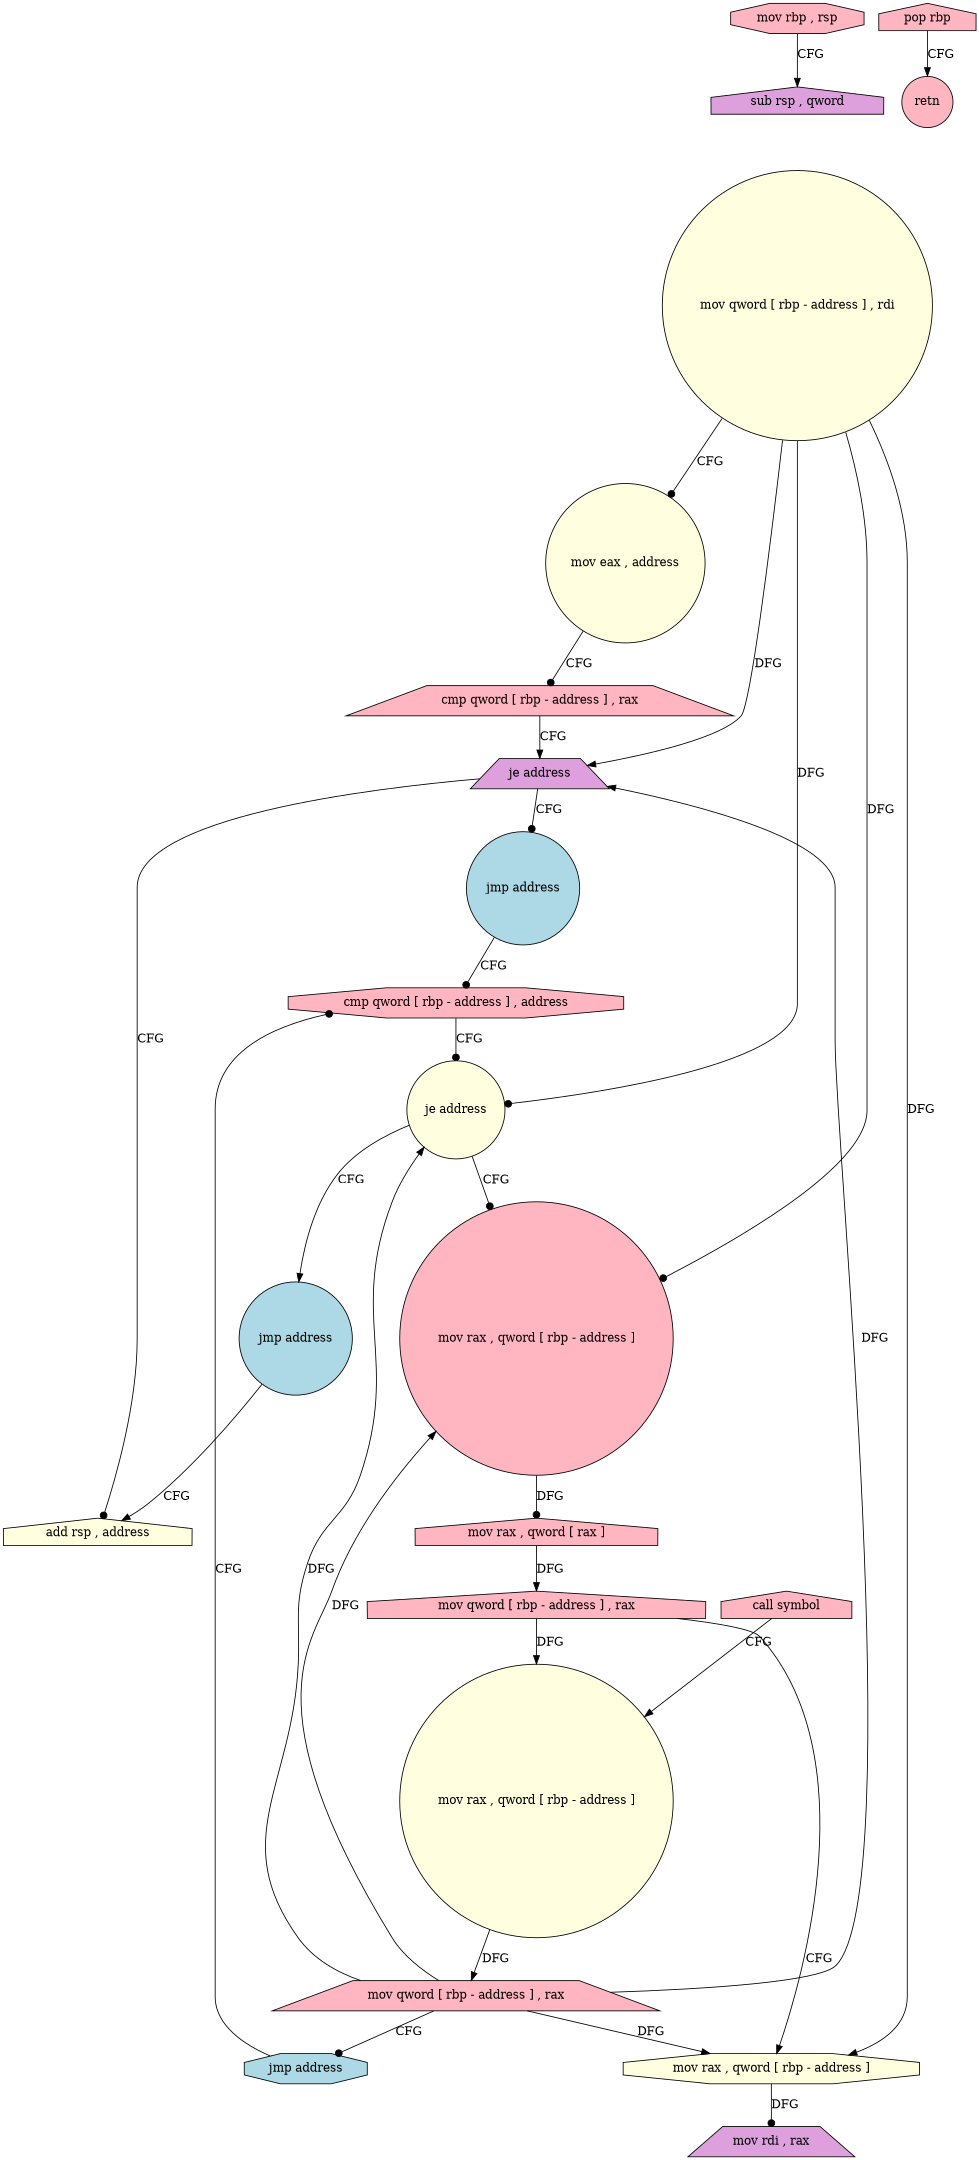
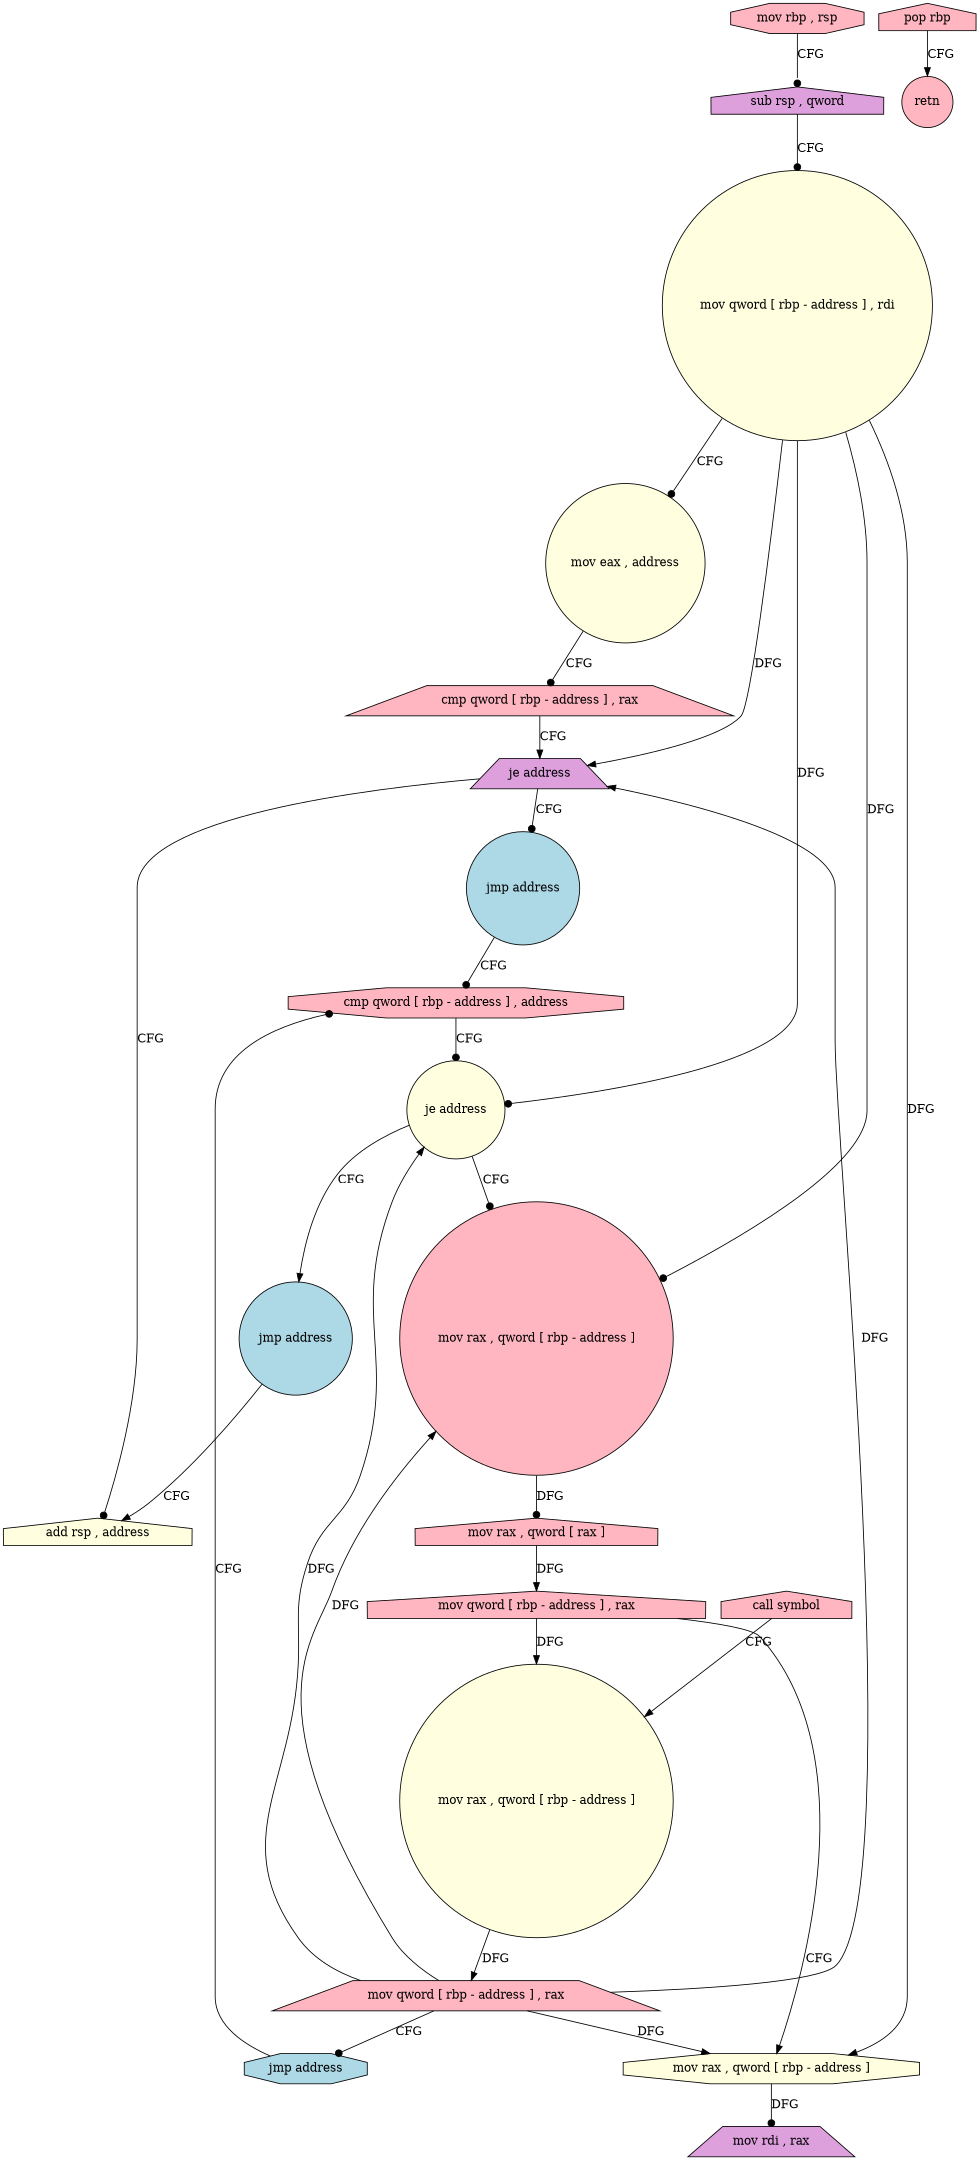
  digraph {
    node [fillcolor=lightpink shape=circle style=filled]
    edge [arrowhead=normal]
    n1 [label="mov rbp , rsp" shape=octagon]
    n2 [fillcolor=plum label="sub rsp , qword" shape=house]
    n3 [fillcolor=lightyellow label="mov qword [ rbp - address ] , rdi"]
    n4 [fillcolor=lightyellow label="mov eax , address"]
    n5 [fillcolor=plum label="je address" shape=trapezium]
    n6 [fillcolor=lightyellow label="je address"]
    n7 [label="mov rax , qword [ rbp - address ]"]
    n8 [fillcolor=lightyellow label="mov rax , qword [ rbp - address ]" shape=octagon]
    n9 [label="cmp qword [ rbp - address ] , rax" shape=trapezium]
    n10 [fillcolor=lightyellow label="add rsp , address" shape=house]
    n11 [fillcolor=lightblue label="jmp address"]
    n12 [fillcolor=lightblue label="jmp address"]
    n13 [label="mov rax , qword [ rax ]" shape=house]
    n14 [fillcolor=plum label="mov rdi , rax" shape=trapezium]
    n15 [label="cmp qword [ rbp - address ] , address" shape=octagon]
    n16 [label="pop rbp" shape=house]
    n17 [label=retn]
    n18 [label="mov qword [ rbp - address ] , rax" shape=house]
    n19 [fillcolor=lightyellow label="mov rax , qword [ rbp - address ]"]
    n20 [label="mov qword [ rbp - address ] , rax" shape=trapezium]
    n21 [label="call symbol" shape=house]
    n22 [fillcolor=lightblue label="jmp address" shape=octagon]
-   n1 -> n2 [label=CFG]
+   n1 -> n2 [arrowhead=dot label=CFG]
+   n2 -> n3 [arrowhead=dot label=CFG]
    n3 -> n4 [arrowhead=dot label=CFG]
    n3 -> n5 [label=DFG]
    n3 -> n6 [arrowhead=dot label=DFG]
    n3 -> n7 [arrowhead=dot label=DFG]
    n3 -> n8 [label=DFG]
    n4 -> n9 [arrowhead=dot label=CFG]
    n5 -> n10 [arrowhead=dot label=CFG]
    n5 -> n11 [arrowhead=dot label=CFG]
    n6 -> n7 [arrowhead=dot label=CFG]
    n6 -> n12 [label=CFG]
    n7 -> n13 [arrowhead=dot label=DFG]
    n8 -> n14 [arrowhead=dot label=DFG]
    n9 -> n5 [label=CFG]
    n11 -> n15 [arrowhead=dot label=CFG]
    n12 -> n10 [label=CFG]
    n13 -> n18 [label=DFG]
    n15 -> n6 [arrowhead=dot label=CFG]
    n16 -> n17 [label=CFG]
    n18 -> n8 [label=CFG]
    n18 -> n19 [label=DFG]
    n19 -> n20 [label=DFG]
    n20 -> n5 [label=DFG]
    n20 -> n6 [label=DFG]
    n20 -> n7 [label=DFG]
    n20 -> n8 [label=DFG]
    n20 -> n22 [arrowhead=dot label=CFG]
    n21 -> n19 [label=CFG]
    n22 -> n15 [arrowhead=dot label=CFG]
  }
